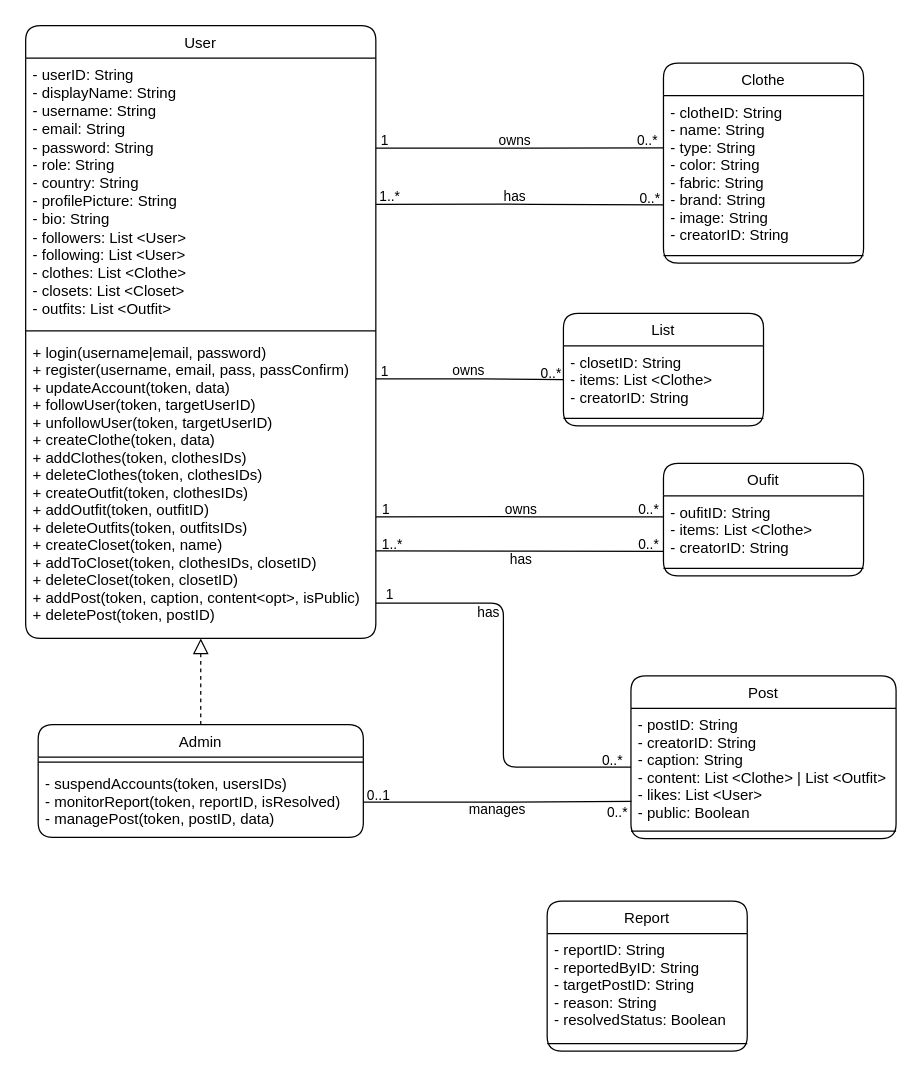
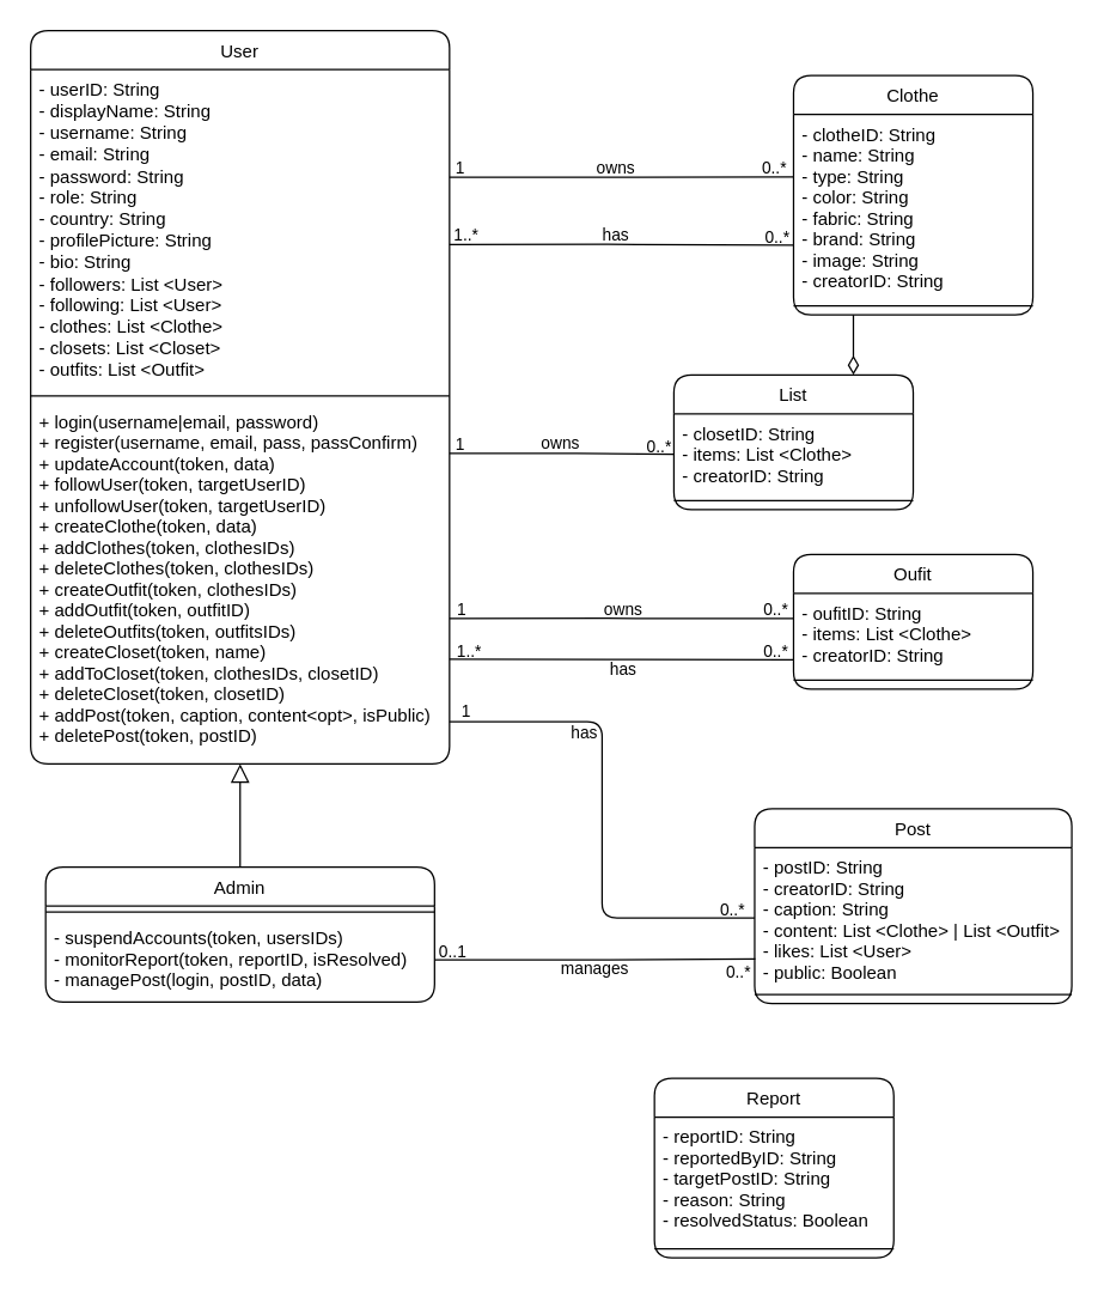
  <mxCell id="0" />
  <mxCell id="1" parent="0" />
  <mxCell id="2" value="User" style="swimlane;fontStyle=0;align=center;verticalAlign=top;childLayout=stackLayout;horizontal=1;startSize=26;horizontalStack=0;resizeParent=1;resizeLast=0;collapsible=1;marginBottom=0;rounded=1;shadow=0;strokeWidth=1;" parent="1" vertex="1"><mxGeometry x="20" y="20" width="280" height="490" as="geometry"><mxRectangle x="230" y="140" width="160" height="26" as="alternateBounds" /></mxGeometry></mxCell>
  <mxCell id="3" value="- userID: String&#10;- displayName: String&#10;- username: String&#10;- email: String&#10;- password: String&#10;- role: String&#10;- country: String&#10;- profilePicture: String&#10;- bio: String&#10;- followers: List &lt;User&gt;&#10;- following: List &lt;User&gt;&#10;- clothes: List &lt;Clothe&gt;&#10;- closets: List &lt;Closet&gt;&#10;- outfits: List &lt;Outfit&gt;" style="text;align=left;verticalAlign=top;spacingLeft=4;spacingRight=4;overflow=hidden;rotatable=0;points=[[0,0.5],[1,0.5]];portConstraint=eastwest;spacingBottom=0;spacingTop=0;spacing=2;whiteSpace=wrap;textShadow=0;labelBorderColor=none;labelBackgroundColor=none;" parent="2" vertex="1"><mxGeometry y="26" width="280" height="214" as="geometry" /></mxCell>
  <mxCell id="4" value="" style="line;html=1;strokeWidth=1;align=left;verticalAlign=middle;spacingTop=-1;spacingLeft=3;spacingRight=3;rotatable=0;labelPosition=right;points=[];portConstraint=eastwest;" parent="2" vertex="1"><mxGeometry y="240" width="280" height="8" as="geometry" /></mxCell>
  <mxCell id="5" value="+ login(username|email, password)&#10;+ register(username, email, pass, passConfirm)&#10;+ updateAccount(token, data)&#10;+ followUser(token, targetUserID)&#10;+ unfollowUser(token, targetUserID)&#10;+ createClothe(token, data)&#10;+ addClothes(token, clothesIDs)&#10;+ deleteClothes(token, clothesIDs)&#10;+ createOutfit(token, clothesIDs)&#10;+ addOutfit(token, outfitID)&#10;+ deleteOutfits(token, outfitsIDs)&#10;+ createCloset(token, name)&#10;+ addToCloset(token, clothesIDs, closetID)&#10;+ deleteCloset(token, closetID)&#10;+ addPost(token, caption, content&lt;opt&gt;, isPublic)&#10;+ deletePost(token, postID)" style="text;align=left;verticalAlign=top;spacingLeft=4;spacingRight=4;overflow=hidden;rotatable=0;points=[[0,0.5],[1,0.5]];portConstraint=eastwest;" parent="2" vertex="1"><mxGeometry y="248" width="280" height="242" as="geometry" /></mxCell>
- <mxCell id="6" style="edgeStyle=orthogonalEdgeStyle;rounded=1;orthogonalLoop=1;jettySize=auto;html=1;exitX=0.5;exitY=0;exitDx=0;exitDy=0;entryX=0.5;entryY=1;entryDx=0;entryDy=0;endArrow=block;endFill=0;endSize=10;curved=0;dashed=1;" parent="1" source="7" target="2" edge="1"><mxGeometry relative="1" as="geometry" /></mxCell>
+ <mxCell id="6" style="edgeStyle=orthogonalEdgeStyle;rounded=1;orthogonalLoop=1;jettySize=auto;html=1;exitX=0.5;exitY=0;exitDx=0;exitDy=0;entryX=0.5;entryY=1;entryDx=0;entryDy=0;endArrow=block;endFill=0;endSize=10;curved=0;" parent="1" source="7" target="2" edge="1"><mxGeometry relative="1" as="geometry" /></mxCell>
  <mxCell id="7" value="Admin" style="swimlane;fontStyle=0;align=center;verticalAlign=top;childLayout=stackLayout;horizontal=1;startSize=26;horizontalStack=0;resizeParent=1;resizeLast=0;collapsible=1;marginBottom=0;rounded=1;shadow=0;strokeWidth=1;" parent="1" vertex="1"><mxGeometry x="30" y="579" width="260" height="90" as="geometry"><mxRectangle x="120" y="360" width="160" height="26" as="alternateBounds" /></mxGeometry></mxCell>
  <mxCell id="8" value="" style="line;html=1;strokeWidth=1;align=left;verticalAlign=middle;spacingTop=-1;spacingLeft=3;spacingRight=3;rotatable=0;labelPosition=right;points=[];portConstraint=eastwest;" parent="7" vertex="1"><mxGeometry y="26" width="260" height="8" as="geometry" /></mxCell>
- <mxCell id="9" value="- suspendAccounts(token, usersIDs)&#10;- monitorReport(token, reportID, isResolved)&#10;- managePost(token, postID, data)" style="text;align=left;verticalAlign=top;spacingLeft=4;spacingRight=4;overflow=hidden;rotatable=0;points=[[0,0.5],[1,0.5]];portConstraint=eastwest;fontStyle=0" parent="7" vertex="1"><mxGeometry y="34" width="260" height="56" as="geometry" /></mxCell>
+ <mxCell id="9" value="- suspendAccounts(token, usersIDs)&#10;- monitorReport(token, reportID, isResolved)&#10;- managePost(login, postID, data)" style="text;align=left;verticalAlign=top;spacingLeft=4;spacingRight=4;overflow=hidden;rotatable=0;points=[[0,0.5],[1,0.5]];portConstraint=eastwest;fontStyle=0" parent="7" vertex="1"><mxGeometry y="34" width="260" height="56" as="geometry" /></mxCell>
  <mxCell id="10" value="Clothe" style="swimlane;fontStyle=0;align=center;verticalAlign=top;childLayout=stackLayout;horizontal=1;startSize=26;horizontalStack=0;resizeParent=1;resizeLast=0;collapsible=1;marginBottom=0;rounded=1;shadow=0;strokeWidth=1;" parent="1" vertex="1"><mxGeometry x="530" y="50" width="160" height="160" as="geometry"><mxRectangle x="340" y="380" width="170" height="26" as="alternateBounds" /></mxGeometry></mxCell>
  <mxCell id="11" value="- clotheID: String&#10;- name: String&#10;- type: String&#10;- color: String&#10;- fabric: String&#10;- brand: String&#10;- image: String&#10;- creatorID: String" style="text;align=left;verticalAlign=top;spacingLeft=4;spacingRight=4;overflow=hidden;rotatable=0;points=[[0,0.5],[1,0.5]];portConstraint=eastwest;" parent="10" vertex="1"><mxGeometry y="26" width="160" height="124" as="geometry" /></mxCell>
  <mxCell id="12" value="" style="line;html=1;strokeWidth=1;align=left;verticalAlign=middle;spacingTop=-1;spacingLeft=3;spacingRight=3;rotatable=0;labelPosition=right;points=[];portConstraint=eastwest;" parent="10" vertex="1"><mxGeometry y="150" width="160" height="8" as="geometry" /></mxCell>
  <mxCell id="13" value="Post" style="swimlane;fontStyle=0;align=center;verticalAlign=top;childLayout=stackLayout;horizontal=1;startSize=26;horizontalStack=0;resizeParent=1;resizeLast=0;collapsible=1;marginBottom=0;rounded=1;shadow=0;strokeWidth=1;" parent="1" vertex="1"><mxGeometry x="504" y="540" width="212" height="130" as="geometry"><mxRectangle x="550" y="140" width="160" height="26" as="alternateBounds" /></mxGeometry></mxCell>
  <mxCell id="14" value="- postID: String&#10;- creatorID: String&#10;- caption: String&#10;- content: List &lt;Clothe&gt; | List &lt;Outfit&gt;&#10;- likes: List &lt;User&gt;&#10;- public: Boolean" style="text;align=left;verticalAlign=top;spacingLeft=4;spacingRight=4;overflow=hidden;rotatable=0;points=[[0,0.5],[1,0.5]];portConstraint=eastwest;" parent="13" vertex="1"><mxGeometry y="26" width="212" height="94" as="geometry" /></mxCell>
  <mxCell id="15" value="" style="line;html=1;strokeWidth=1;align=left;verticalAlign=middle;spacingTop=-1;spacingLeft=3;spacingRight=3;rotatable=0;labelPosition=right;points=[];portConstraint=eastwest;" parent="13" vertex="1"><mxGeometry y="120" width="212" height="8" as="geometry" /></mxCell>
  <mxCell id="16" value="Oufit" style="swimlane;fontStyle=0;align=center;verticalAlign=top;childLayout=stackLayout;horizontal=1;startSize=26;horizontalStack=0;resizeParent=1;resizeLast=0;collapsible=1;marginBottom=0;rounded=1;shadow=0;strokeWidth=1;" parent="1" vertex="1"><mxGeometry x="530" y="370" width="160" height="90" as="geometry"><mxRectangle x="340" y="380" width="170" height="26" as="alternateBounds" /></mxGeometry></mxCell>
  <mxCell id="17" value="- oufitID: String&#10;- items: List &lt;Clothe&gt;&#10;- creatorID: String" style="text;align=left;verticalAlign=top;spacingLeft=4;spacingRight=4;overflow=hidden;rotatable=0;points=[[0,0.5],[1,0.5]];portConstraint=eastwest;" parent="16" vertex="1"><mxGeometry y="26" width="160" height="54" as="geometry" /></mxCell>
  <mxCell id="18" value="" style="line;html=1;strokeWidth=1;align=left;verticalAlign=middle;spacingTop=-1;spacingLeft=3;spacingRight=3;rotatable=0;labelPosition=right;points=[];portConstraint=eastwest;" parent="16" vertex="1"><mxGeometry y="80" width="160" height="8" as="geometry" /></mxCell>
  <mxCell id="19" value="Report" style="swimlane;fontStyle=0;align=center;verticalAlign=top;childLayout=stackLayout;horizontal=1;startSize=26;horizontalStack=0;resizeParent=1;resizeLast=0;collapsible=1;marginBottom=0;rounded=1;shadow=0;strokeWidth=1;" parent="1" vertex="1"><mxGeometry x="437" y="720" width="160" height="120" as="geometry"><mxRectangle x="340" y="380" width="170" height="26" as="alternateBounds" /></mxGeometry></mxCell>
  <mxCell id="20" value="- reportID: String&#10;- reportedByID: String&#10;- targetPostID: String&#10;- reason: String&#10;- resolvedStatus: Boolean" style="text;align=left;verticalAlign=top;spacingLeft=4;spacingRight=4;overflow=hidden;rotatable=0;points=[[0,0.5],[1,0.5]];portConstraint=eastwest;" parent="19" vertex="1"><mxGeometry y="26" width="160" height="84" as="geometry" /></mxCell>
  <mxCell id="21" value="" style="line;html=1;strokeWidth=1;align=left;verticalAlign=middle;spacingTop=-1;spacingLeft=3;spacingRight=3;rotatable=0;labelPosition=right;points=[];portConstraint=eastwest;" parent="19" vertex="1"><mxGeometry y="110" width="160" height="8" as="geometry" /></mxCell>
  <mxCell id="22" style="edgeStyle=orthogonalEdgeStyle;rounded=1;orthogonalLoop=1;jettySize=auto;html=1;exitX=1;exitY=0.883;exitDx=0;exitDy=0;entryX=0;entryY=0.5;entryDx=0;entryDy=0;curved=0;endArrow=none;endFill=0;exitPerimeter=0;" parent="1" source="5" target="14" edge="1"><mxGeometry relative="1" as="geometry" /></mxCell>
  <mxCell id="23" value="has" style="edgeLabel;html=1;align=center;verticalAlign=middle;resizable=0;points=[];labelBackgroundColor=none;" parent="22" vertex="1" connectable="0"><mxGeometry x="-0.062" y="1" relative="1" as="geometry"><mxPoint x="-14" y="-48" as="offset" /></mxGeometry></mxCell>
  <mxCell id="24" value="0..*" style="edgeLabel;html=1;align=center;verticalAlign=middle;resizable=0;points=[];labelBackgroundColor=none;" parent="22" vertex="1" connectable="0"><mxGeometry x="0.77" y="2" relative="1" as="geometry"><mxPoint x="23" y="-4" as="offset" /></mxGeometry></mxCell>
  <mxCell id="25" value="1" style="edgeLabel;html=1;align=center;verticalAlign=middle;resizable=0;points=[];labelBackgroundColor=none;" parent="22" vertex="1" connectable="0"><mxGeometry x="-0.877" y="1" relative="1" as="geometry"><mxPoint x="-11" y="-6" as="offset" /></mxGeometry></mxCell>
  <mxCell id="26" style="edgeStyle=orthogonalEdgeStyle;rounded=1;orthogonalLoop=1;jettySize=auto;html=1;entryX=0.002;entryY=0.313;entryDx=0;entryDy=0;endArrow=none;endFill=0;curved=0;exitX=1;exitY=0.598;exitDx=0;exitDy=0;exitPerimeter=0;entryPerimeter=0;" parent="1" source="5" target="17" edge="1"><mxGeometry relative="1" as="geometry"><mxPoint x="300" y="413.122" as="sourcePoint" /><mxPoint x="530" y="413" as="targetPoint" /></mxGeometry></mxCell>
  <mxCell id="27" value="owns" style="edgeLabel;html=1;align=center;verticalAlign=middle;resizable=0;points=[];labelBackgroundColor=none;" parent="26" vertex="1" connectable="0"><mxGeometry x="0.051" y="1" relative="1" as="geometry"><mxPoint x="-5" y="-5" as="offset" /></mxGeometry></mxCell>
  <mxCell id="28" value="1" style="edgeLabel;html=1;align=center;verticalAlign=middle;resizable=0;points=[];labelBackgroundColor=none;" parent="26" vertex="1" connectable="0"><mxGeometry x="-0.871" y="2" relative="1" as="geometry"><mxPoint x="-7" y="-4" as="offset" /></mxGeometry></mxCell>
  <mxCell id="29" value="0..*" style="edgeLabel;html=1;align=center;verticalAlign=middle;resizable=0;points=[];labelBackgroundColor=none;" parent="26" vertex="1" connectable="0"><mxGeometry x="0.773" y="-1" relative="1" as="geometry"><mxPoint x="14" y="-7" as="offset" /></mxGeometry></mxCell>
  <mxCell id="30" style="edgeStyle=orthogonalEdgeStyle;rounded=1;orthogonalLoop=1;jettySize=auto;html=1;exitX=1;exitY=0.336;exitDx=0;exitDy=0;entryX=0;entryY=0.336;entryDx=0;entryDy=0;curved=0;endArrow=none;endFill=0;exitPerimeter=0;entryPerimeter=0;" parent="1" source="3" target="11" edge="1"><mxGeometry relative="1" as="geometry"><mxPoint x="300" y="173" as="sourcePoint" /><mxPoint x="530" y="118" as="targetPoint" /></mxGeometry></mxCell>
  <mxCell id="31" value="&lt;span style=&quot;&quot;&gt;owns&lt;/span&gt;" style="edgeLabel;html=1;align=center;verticalAlign=middle;resizable=0;points=[];labelBackgroundColor=none;" parent="30" vertex="1" connectable="0"><mxGeometry x="-0.181" relative="1" as="geometry"><mxPoint x="17" y="-6" as="offset" /></mxGeometry></mxCell>
  <mxCell id="32" value="1" style="edgeLabel;html=1;align=center;verticalAlign=middle;resizable=0;points=[];labelBackgroundColor=none;" parent="30" vertex="1" connectable="0"><mxGeometry x="-0.918" y="1" relative="1" as="geometry"><mxPoint x="-2" y="-5" as="offset" /></mxGeometry></mxCell>
  <mxCell id="33" value="0..*" style="edgeLabel;html=1;align=center;verticalAlign=middle;resizable=0;points=[];labelBackgroundColor=none;" parent="30" vertex="1" connectable="0"><mxGeometry x="0.765" relative="1" as="geometry"><mxPoint x="14" y="-6" as="offset" /></mxGeometry></mxCell>
+ <mxCell id="34" style="edgeStyle=orthogonalEdgeStyle;rounded=1;orthogonalLoop=1;jettySize=auto;html=1;exitX=0.25;exitY=1;exitDx=0;exitDy=0;endArrow=diamondThin;endFill=0;endSize=10;entryX=0.75;entryY=0;entryDx=0;entryDy=0;curved=0;" edge="1" parent="1" source="10" target="35"><mxGeometry relative="1" as="geometry"><mxPoint x="590" y="230" as="targetPoint" /></mxGeometry></mxCell>
  <mxCell id="35" value="List" style="swimlane;fontStyle=0;align=center;verticalAlign=top;childLayout=stackLayout;horizontal=1;startSize=26;horizontalStack=0;resizeParent=1;resizeLast=0;collapsible=1;marginBottom=0;rounded=1;shadow=0;strokeWidth=1;" parent="1" vertex="1"><mxGeometry x="450" y="250" width="160" height="90" as="geometry"><mxRectangle x="340" y="380" width="170" height="26" as="alternateBounds" /></mxGeometry></mxCell>
  <mxCell id="36" value="&#09;- closetID: String&#10;&#09;- items: List &lt;Clothe&gt;&#10;&#09;- creatorID: String" style="text;align=left;verticalAlign=top;spacingLeft=4;spacingRight=4;overflow=hidden;rotatable=0;points=[[0,0.5],[1,0.5]];portConstraint=eastwest;" parent="35" vertex="1"><mxGeometry y="26" width="160" height="54" as="geometry" /></mxCell>
  <mxCell id="37" value="" style="line;html=1;strokeWidth=1;align=left;verticalAlign=middle;spacingTop=-1;spacingLeft=3;spacingRight=3;rotatable=0;labelPosition=right;points=[];portConstraint=eastwest;" parent="35" vertex="1"><mxGeometry y="80" width="160" height="8" as="geometry" /></mxCell>
  <mxCell id="38" style="edgeStyle=orthogonalEdgeStyle;rounded=1;orthogonalLoop=1;jettySize=auto;html=1;exitX=1;exitY=0.142;exitDx=0;exitDy=0;entryX=0;entryY=0.5;entryDx=0;entryDy=0;curved=0;endArrow=none;endFill=0;exitPerimeter=0;" parent="1" source="5" target="36" edge="1"><mxGeometry relative="1" as="geometry" /></mxCell>
  <mxCell id="39" value="&lt;span style=&quot;&quot;&gt;owns&lt;/span&gt;" style="edgeLabel;html=1;align=center;verticalAlign=middle;resizable=0;points=[];labelBackgroundColor=none;" parent="38" vertex="1" connectable="0"><mxGeometry x="-0.18" relative="1" as="geometry"><mxPoint x="12" y="-7" as="offset" /></mxGeometry></mxCell>
  <mxCell id="40" value="0..*" style="edgeLabel;html=1;align=center;verticalAlign=middle;resizable=0;points=[];labelBackgroundColor=none;" parent="38" vertex="1" connectable="0"><mxGeometry x="0.875" y="1" relative="1" as="geometry"><mxPoint x="-1" y="-5" as="offset" /></mxGeometry></mxCell>
  <mxCell id="41" value="1" style="edgeLabel;html=1;align=center;verticalAlign=middle;resizable=0;points=[];labelBackgroundColor=none;" parent="38" vertex="1" connectable="0"><mxGeometry x="-0.881" relative="1" as="geometry"><mxPoint x="-2" y="-6" as="offset" /></mxGeometry></mxCell>
  <mxCell id="42" style="edgeStyle=orthogonalEdgeStyle;rounded=1;orthogonalLoop=1;jettySize=auto;html=1;exitX=1;exitY=0.5;exitDx=0;exitDy=0;entryX=0.002;entryY=0.791;entryDx=0;entryDy=0;entryPerimeter=0;endArrow=none;endFill=0;curved=0;" parent="1" source="9" target="14" edge="1"><mxGeometry relative="1" as="geometry"><mxPoint x="245" y="640" as="sourcePoint" /><mxPoint x="503.788" y="637.978" as="targetPoint" /></mxGeometry></mxCell>
  <mxCell id="43" value="manages" style="edgeLabel;html=1;align=center;verticalAlign=middle;resizable=0;points=[];labelBackgroundColor=none;" parent="42" vertex="1" connectable="0"><mxGeometry x="0.025" y="-1" relative="1" as="geometry"><mxPoint x="-3" y="5" as="offset" /></mxGeometry></mxCell>
  <mxCell id="44" value="&lt;span style=&quot;&quot;&gt;0..*&lt;/span&gt;" style="edgeLabel;html=1;align=center;verticalAlign=middle;resizable=0;points=[];labelBackgroundColor=none;" parent="42" vertex="1" connectable="0"><mxGeometry x="0.896" y="-1" relative="1" as="geometry"><mxPoint x="-1" y="7" as="offset" /></mxGeometry></mxCell>
  <mxCell id="45" value="0..1" style="edgeLabel;html=1;align=center;verticalAlign=middle;resizable=0;points=[];labelBackgroundColor=none;" parent="42" vertex="1" connectable="0"><mxGeometry x="-0.932" relative="1" as="geometry"><mxPoint x="4" y="-6" as="offset" /></mxGeometry></mxCell>
  <mxCell id="46" style="edgeStyle=orthogonalEdgeStyle;rounded=1;orthogonalLoop=1;jettySize=auto;html=1;exitX=1;exitY=0.546;exitDx=0;exitDy=0;entryX=0.002;entryY=0.704;entryDx=0;entryDy=0;curved=0;endArrow=none;endFill=0;exitPerimeter=0;entryPerimeter=0;" edge="1" parent="1" source="3" target="11"><mxGeometry relative="1" as="geometry"><mxPoint x="310" y="203" as="sourcePoint" /><mxPoint x="540" y="148" as="targetPoint" /></mxGeometry></mxCell>
  <mxCell id="47" value="&lt;span style=&quot;&quot;&gt;has&lt;/span&gt;" style="edgeLabel;html=1;align=center;verticalAlign=middle;resizable=0;points=[];labelBackgroundColor=none;" vertex="1" connectable="0" parent="46"><mxGeometry x="-0.181" relative="1" as="geometry"><mxPoint x="16" y="-6" as="offset" /></mxGeometry></mxCell>
  <mxCell id="48" value="1..*" style="edgeLabel;html=1;align=center;verticalAlign=middle;resizable=0;points=[];labelBackgroundColor=none;" vertex="1" connectable="0" parent="46"><mxGeometry x="-0.918" y="1" relative="1" as="geometry"><mxPoint x="2" y="-5" as="offset" /></mxGeometry></mxCell>
  <mxCell id="49" value="0..*" style="edgeLabel;html=1;align=center;verticalAlign=middle;resizable=0;points=[];labelBackgroundColor=none;" vertex="1" connectable="0" parent="46"><mxGeometry x="0.765" relative="1" as="geometry"><mxPoint x="15" y="-6" as="offset" /></mxGeometry></mxCell>
  <mxCell id="50" style="edgeStyle=orthogonalEdgeStyle;rounded=1;orthogonalLoop=1;jettySize=auto;html=1;entryX=0.001;entryY=0.822;entryDx=0;entryDy=0;endArrow=none;endFill=0;curved=0;exitX=1;exitY=0.711;exitDx=0;exitDy=0;exitPerimeter=0;entryPerimeter=0;" edge="1" parent="1" source="5" target="17"><mxGeometry relative="1" as="geometry"><mxPoint x="310" y="440" as="sourcePoint" /><mxPoint x="540" y="440" as="targetPoint" /></mxGeometry></mxCell>
  <mxCell id="51" value="has" style="edgeLabel;html=1;align=center;verticalAlign=middle;resizable=0;points=[];labelBackgroundColor=none;" vertex="1" connectable="0" parent="50"><mxGeometry x="0.051" y="1" relative="1" as="geometry"><mxPoint x="-5" y="7" as="offset" /></mxGeometry></mxCell>
  <mxCell id="52" value="1..*" style="edgeLabel;html=1;align=center;verticalAlign=middle;resizable=0;points=[];labelBackgroundColor=none;" vertex="1" connectable="0" parent="50"><mxGeometry x="-0.871" y="2" relative="1" as="geometry"><mxPoint x="-3" y="-4" as="offset" /></mxGeometry></mxCell>
  <mxCell id="53" value="0..*" style="edgeLabel;html=1;align=center;verticalAlign=middle;resizable=0;points=[];labelBackgroundColor=none;" vertex="1" connectable="0" parent="50"><mxGeometry x="0.773" y="-1" relative="1" as="geometry"><mxPoint x="14" y="-7" as="offset" /></mxGeometry></mxCell>
